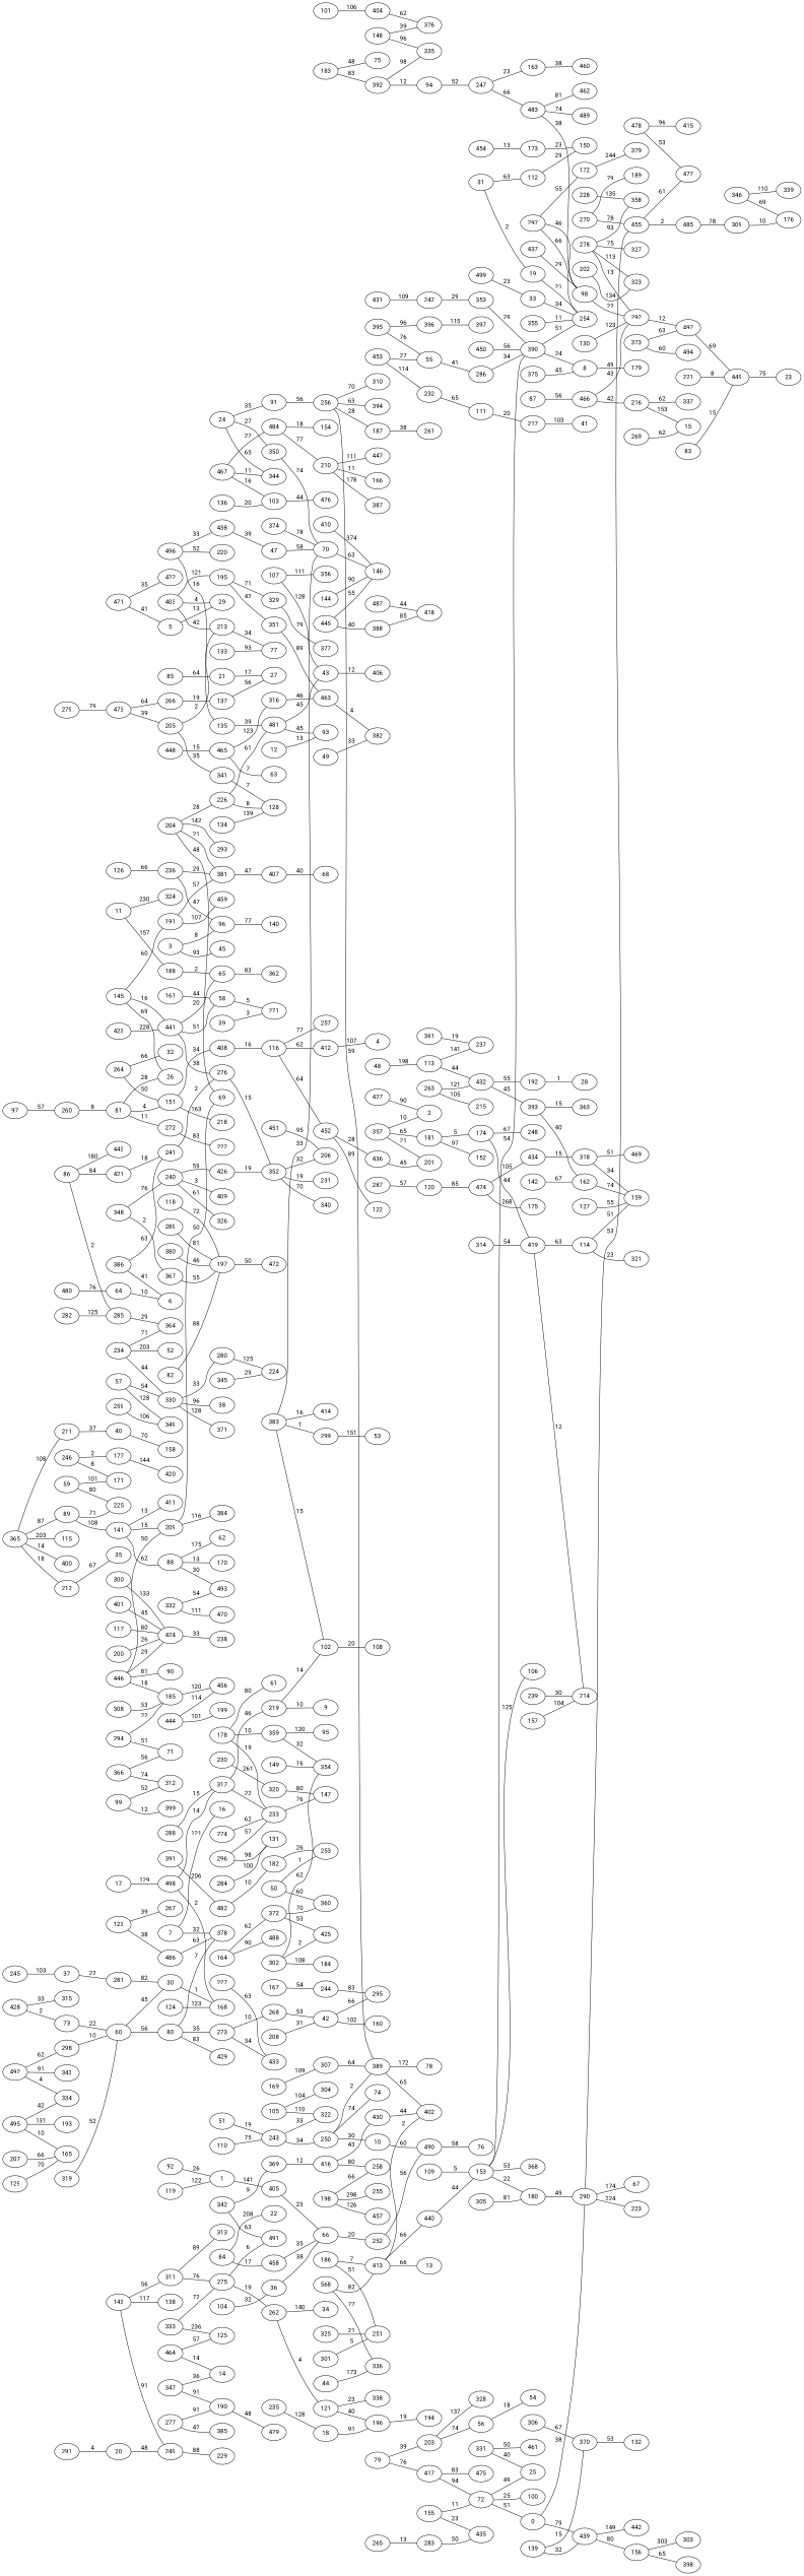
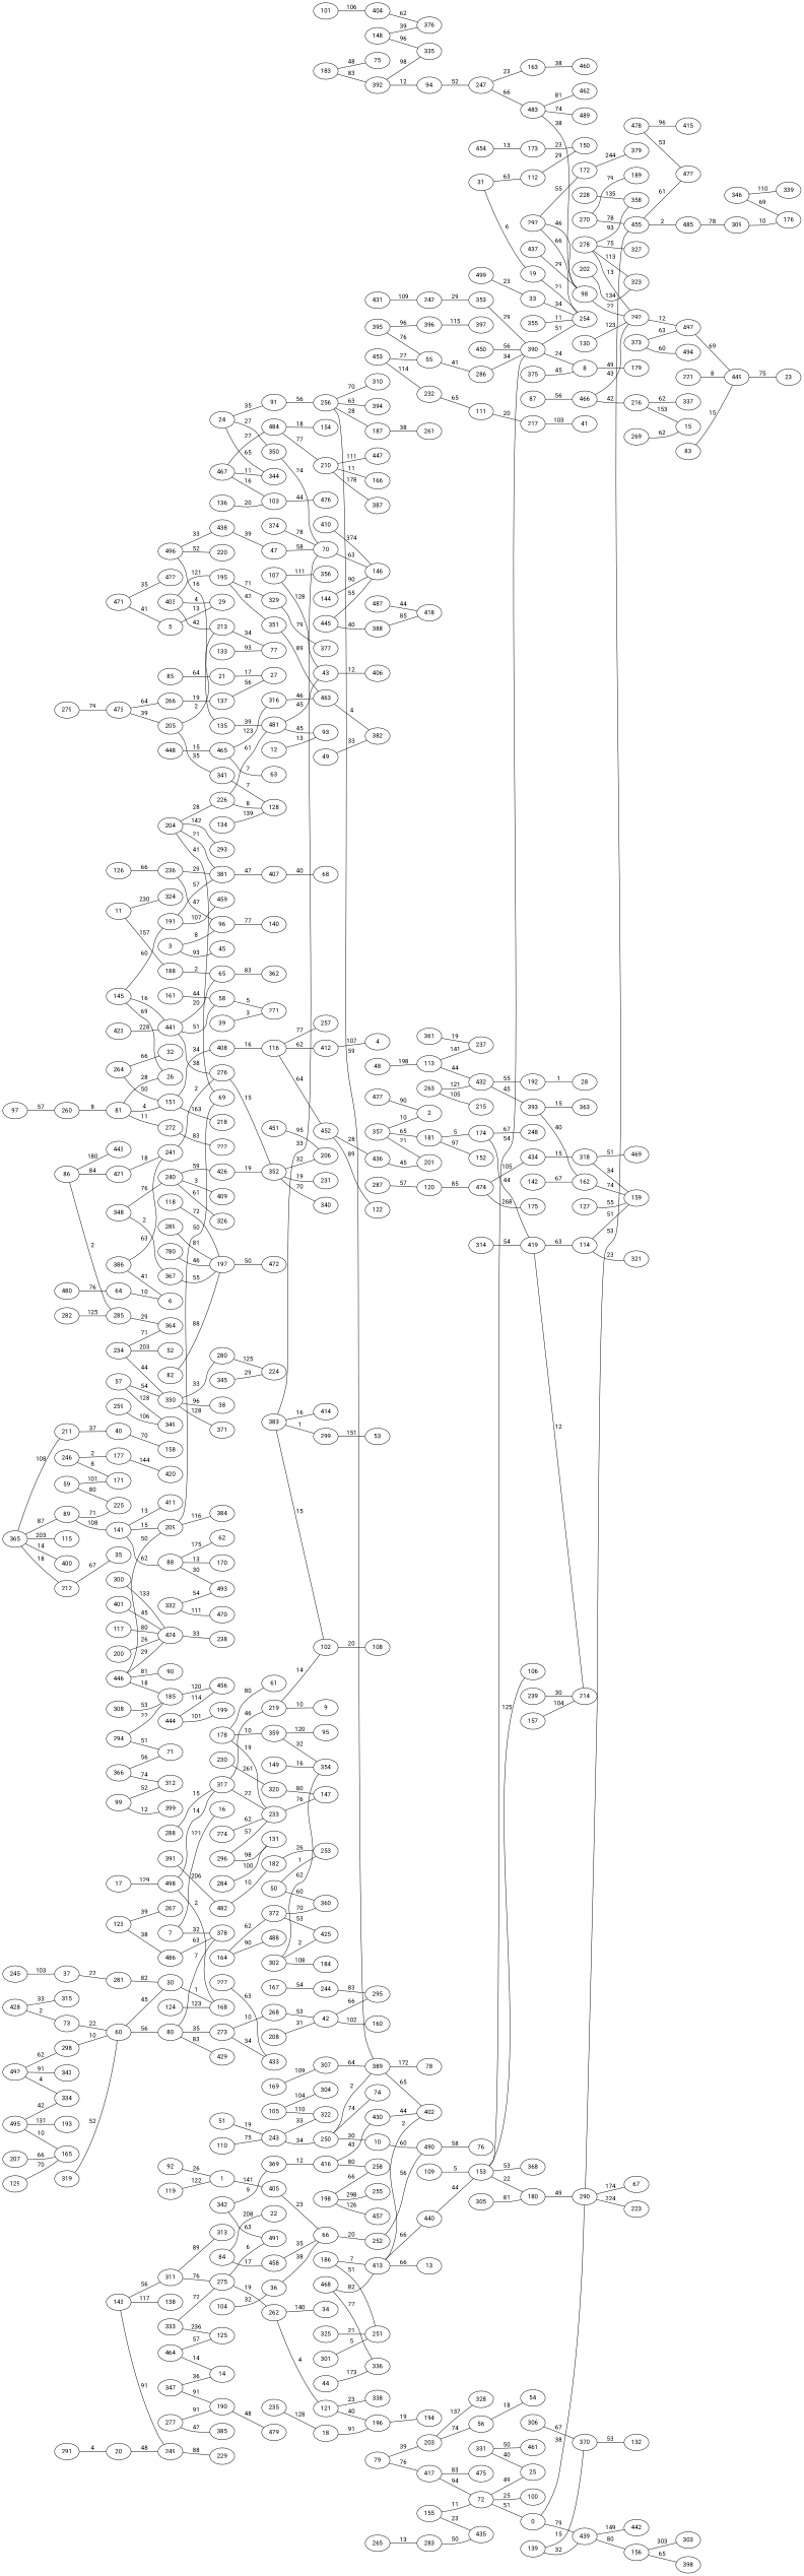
  strict graph {
    fontname=Roboto
    rankdir=LR
    node [fontname=Roboto]
    edge [fontname=Roboto]
    0
    290
    439
    455
    67
    223
    156
    442
    1
    405
    66
    3
    45
    96
    140
    5
    29
    7
    16
    378
    8
    179
    10
    490
    76
    11
    188
    324
    65
    12
    93
    17
    498
    168
    317
    18
    196
    194
    19
    254
    20
    249
    229
    21
    27
    24
    91
    344
    350
    256
    70
    30
    31
    112
    150
    33
    36
    252
    37
    281
    39
    271
    40
    158
    42
    160
    295
    43
    406
    44
    336
    47
    146
    48
    113
    237
    432
    49
    382
    50
    253
    360
    51
    243
    322
    250
    55
    286
    390
    56
    54
    57
    330
    349
    280
    38
    371
    58
    59
    171
    225
    60
    80
    273
    429
    64
    6
    362
    72
    25
    100
    73
    79
    203
    417
    328
    475
    433
    268
    81
    26
    151
    272
    218
    408
    222
    82
    197
    472
    83
    449
    23
    84
    22
    458
    85
    86
    285
    421
    443
    364
    241
    87
    466
    292
    216
    88
    62
    170
    493
    89
    141
    209
    411
    187
    389
    310
    394
    92
    94
    247
    163
    483
    97
    260
    98
    497
    99
    312
    399
    101
    404
    376
    102
    108
    103
    476
    104
    105
    304
    107
    356
    109
    153
    106
    180
    368
    110
    111
    217
    41
    192
    393
    114
    159
    321
    116
    257
    412
    452
    4
    436
    122
    117
    424
    238
    118
    119
    120
    474
    434
    175
    121
    338
    123
    267
    486
    124
    126
    236
    381
    127
    129
    165
    130
    133
    77
    134
    128
    135
    481
    136
    137
    139
    370
    132
    69
    384
    142
    162
    143
    138
    311
    275
    313
    144
    145
    191
    441
    459
    276
    148
    335
    149
    354
    155
    435
    303
    398
    157
    214
    161
    460
    164
    372
    488
    425
    167
    244
    169
    307
    172
    379
    173
    174
    248
    419
    177
    420
    178
    61
    233
    359
    147
    95
    181
    152
    182
    183
    75
    392
    185
    456
    186
    251
    413
    402
    13
    440
    261
    190
    479
    407
    28
    195
    329
    351
    377
    463
    198
    255
    258
    457
    200
    202
    323
    204
    226
    293
    205
    213
    341
    207
    208
    210
    166
    387
    447
    211
    212
    35
    15
    337
    219
    9
    221
    227
    228
    358
    230
    320
    232
    234
    52
    235
    239
    240
    326
    409
    426
    352
    242
    353
    74
    245
    246
    462
    489
    78
    259
    262
    34
    263
    215
    264
    32
    265
    283
    266
    269
    270
    189
    477
    485
    274
    491
    206
    231
    340
    277
    385
    278
    327
    279
    473
    224
    282
    284
    131
    287
    288
    289
    291
    294
    71
    296
    297
    298
    299
    53
    300
    301
    302
    184
    305
    306
    308
    309
    176
    314
    316
    318
    469
    319
    325
    331
    461
    332
    470
    333
    125
    342
    369
    416
    345
    346
    339
    347
    14
    348
    367
    355
    357
    2
    201
    361
    365
    115
    400
    366
    430
    373
    494
    374
    375
-   380
+   380 [label=780]
    68
    383
    414
    386
    388
    418
    391
    482
    363
    395
    396
    397
    401
    403
    410
    423
    427
    428
    315
    431
    437
    438
    444
    199
    445
    446
    90
    448
    465
    63
    450
    451
    453
    454
    464
    467
    484
    154
-   468 [label=568]
+   468
    471
    422
    478
    415
    480
    487
    492
    334
    343
    495
    193
    496
    220
    499
    0 -- 290 [label=38]
    0 -- 439 [label=79]
    290 -- 455 [label=53]
    290 -- 67 [label=174]
    290 -- 223 [label=224]
    439 -- 156 [label=80]
    439 -- 442 [label=149]
    455 -- 477 [label=61]
    455 -- 485 [label=2]
    156 -- 303 [label=303]
    156 -- 398 [label=65]
    1 -- 405 [label=141]
    405 -- 66 [label=23]
    66 -- 252 [label=20]
    3 -- 45 [label=93]
    3 -- 96 [label=8]
    96 -- 140 [label=77]
    5 -- 29 [label=13]
    7 -- 16 [label=121]
    7 -- 378 [label=32]
    8 -- 179 [label=49]
    10 -- 490 [label=60]
    490 -- 76 [label=58]
    11 -- 188 [label=157]
    11 -- 324 [label=230]
    188 -- 65 [label=2]
    65 -- 362 [label=83]
    12 -- 93 [label=13]
    17 -- 498 [label=129]
    498 -- 168 [label=2]
    498 -- 317 [label=14]
    317 -- 233 [label=22]
    317 -- 219 [label=46]
    18 -- 196 [label=91]
    196 -- 194 [label=19]
    19 -- 254 [label=21]
    20 -- 249 [label=48]
    249 -- 229 [label=88]
    21 -- 27 [label=17]
    24 -- 91 [label=35]
    24 -- 344 [label=65]
    24 -- 350 [label=27]
    91 -- 256 [label=56]
    350 -- 70 [label=24]
    256 -- 187 [label=28]
    256 -- 389 [label=59]
    256 -- 310 [label=70]
    256 -- 394 [label=63]
    70 -- 146 [label=63]
    30 -- 168 [label=1]
-   31 -- 19 [label=2]
+   31 -- 19 [label=6]
    31 -- 112 [label=63]
    112 -- 150 [label=29]
    33 -- 254 [label=34]
    36 -- 66 [label=38]
    252 -- 490 [label=56]
    37 -- 281 [label=22]
    281 -- 30 [label=82]
    39 -- 271 [label=3]
    40 -- 158 [label=70]
    42 -- 160 [label=102]
    42 -- 295 [label=66]
    43 -- 406 [label=12]
    44 -- 336 [label=173]
    47 -- 70 [label=58]
    48 -- 113 [label=198]
    113 -- 237 [label=141]
    113 -- 432 [label=44]
    432 -- 192 [label=55]
    432 -- 393 [label=45]
    49 -- 382 [label=33]
    50 -- 253 [label=1]
    50 -- 360 [label=60]
    51 -- 243 [label=19]
    243 -- 322 [label=33]
    243 -- 250 [label=34]
    250 -- 10 [label=30]
    250 -- 389 [label=2]
    250 -- 74 [label=74]
    55 -- 286 [label=41]
    286 -- 390 [label=34]
    390 -- 8 [label=24]
    390 -- 254 [label=51]
    56 -- 54 [label=18]
    57 -- 330 [label=54]
    57 -- 349 [label=128]
    330 -- 280 [label=33]
    330 -- 38 [label=96]
    330 -- 371 [label=128]
    280 -- 224 [label=125]
    58 -- 271 [label=5]
    59 -- 171 [label=101]
    59 -- 225 [label=80]
    60 -- 30 [label=45]
    60 -- 80 [label=56]
    80 -- 378 [label=7]
    80 -- 273 [label=35]
    80 -- 429 [label=83]
    273 -- 433 [label=34]
    273 -- 268 [label=10]
    64 -- 6 [label=10]
    72 -- 0 [label=51]
    72 -- 25 [label=49]
    72 -- 100 [label=25]
    73 -- 60 [label=22]
    79 -- 203 [label=39]
    79 -- 417 [label=76]
    203 -- 56 [label=74]
    203 -- 328 [label=137]
    417 -- 72 [label=94]
    417 -- 475 [label=83]
    268 -- 42 [label=53]
    81 -- 26 [label=28]
    81 -- 151 [label=4]
    81 -- 272 [label=11]
    151 -- 218 [label=163]
    151 -- 408 [label=34]
    272 -- 222 [label=83]
    408 -- 116 [label=16]
    82 -- 197 [label=88]
    197 -- 472 [label=50]
    83 -- 449 [label=15]
    449 -- 23 [label=75]
    84 -- 22 [label=208]
    84 -- 458 [label=17]
    458 -- 66 [label=35]
    85 -- 21 [label=64]
    86 -- 285 [label=2]
    86 -- 421 [label=84]
    86 -- 443 [label=180]
    285 -- 364 [label=29]
    421 -- 241 [label=18]
    241 -- 276 [label=2]
    87 -- 466 [label=56]
    466 -- 292 [label=43]
    466 -- 216 [label=42]
    292 -- 497 [label=12]
    216 -- 15 [label=153]
    216 -- 337 [label=62]
    88 -- 62 [label=175]
    88 -- 170 [label=13]
    88 -- 493 [label=30]
    89 -- 225 [label=71]
    89 -- 141 [label=108]
    141 -- 88 [label=62]
    141 -- 209 [label=15]
    141 -- 411 [label=13]
    209 -- 69 [label=50]
    209 -- 384 [label=116]
    187 -- 261 [label=38]
    389 -- 402 [label=65]
    389 -- 78 [label=172]
    92 -- 1 [label=26]
    94 -- 247 [label=52]
    247 -- 163 [label=23]
    247 -- 483 [label=66]
    163 -- 460 [label=38]
    483 -- 98 [label=38]
    483 -- 462 [label=81]
    483 -- 489 [label=74]
    97 -- 260 [label=57]
    260 -- 81 [label=8]
    98 -- 292 [label=22]
    497 -- 449 [label=69]
    99 -- 312 [label=52]
    99 -- 399 [label=12]
    101 -- 404 [label=106]
    404 -- 376 [label=62]
    102 -- 108 [label=20]
    103 -- 476 [label=44]
    104 -- 36 [label=32]
    105 -- 322 [label=110]
    105 -- 304 [label=104]
    107 -- 43 [label=128]
    107 -- 356 [label=111]
    109 -- 153 [label=5]
    153 -- 390 [label=54]
    153 -- 106 [label=125]
    153 -- 180 [label=22]
    153 -- 368 [label=53]
    180 -- 290 [label=49]
    110 -- 243 [label=75]
    111 -- 217 [label=20]
    217 -- 41 [label=103]
    192 -- 28 [label=1]
    393 -- 162 [label=40]
    393 -- 363 [label=15]
    114 -- 159 [label=51]
    114 -- 321 [label=23]
    116 -- 257 [label=77]
    116 -- 412 [label=62]
    116 -- 452 [label=64]
    412 -- 4 [label=107]
    452 -- 436 [label=28]
    452 -- 122 [label=89]
    436 -- 201 [label=45]
    117 -- 424 [label=80]
    424 -- 238 [label=33]
    118 -- 197 [label=72]
    119 -- 1 [label=122]
    120 -- 474 [label=85]
    474 -- 434 [label=105]
    474 -- 175 [label=268]
    434 -- 318 [label=15]
    121 -- 196 [label=40]
    121 -- 338 [label=23]
    123 -- 267 [label=39]
    123 -- 486 [label=38]
    486 -- 378 [label=63]
    124 -- 168 [label=123]
    126 -- 236 [label=66]
    236 -- 96 [label=47]
    236 -- 381 [label=29]
    381 -- 407 [label=47]
    127 -- 159 [label=55]
    129 -- 165 [label=70]
    130 -- 292 [label=123]
    133 -- 77 [label=93]
    134 -- 128 [label=139]
    135 -- 481 [label=39]
    481 -- 93 [label=45]
    481 -- 43 [label=45]
    136 -- 103 [label=20]
    137 -- 27 [label=56]
    139 -- 439 [label=32]
    139 -- 370 [label=15]
    370 -- 132 [label=53]
    142 -- 162 [label=67]
    162 -- 159 [label=74]
    143 -- 249 [label=91]
    143 -- 138 [label=117]
    143 -- 311 [label=56]
    311 -- 275 [label=76]
    311 -- 313 [label=89]
    275 -- 262 [label=19]
    275 -- 491 [label=6]
    144 -- 146 [label=90]
    145 -- 26 [label=69]
    145 -- 191 [label=60]
    145 -- 441 [label=16]
    191 -- 381 [label=57]
    191 -- 459 [label=107]
    441 -- 65 [label=20]
    441 -- 58 [label=51]
    441 -- 276 [label=38]
    276 -- 352 [label=15]
    148 -- 376 [label=39]
    148 -- 335 [label=96]
    149 -- 354 [label=16]
    155 -- 72 [label=11]
    155 -- 435 [label=23]
    157 -- 214 [label=104]
    161 -- 58 [label=44]
    164 -- 372 [label=62]
    164 -- 488 [label=90]
    372 -- 360 [label=70]
    372 -- 425 [label=53]
    167 -- 244 [label=54]
    244 -- 295 [label=83]
    169 -- 307 [label=109]
    307 -- 389 [label=64]
    172 -- 379 [label=244]
    173 -- 150 [label=23]
    174 -- 248 [label=67]
    174 -- 419 [label=44]
    419 -- 114 [label=63]
    419 -- 214 [label=12]
    177 -- 420 [label=144]
    178 -- 61 [label=80]
    178 -- 233 [label=19]
    178 -- 359 [label=10]
    233 -- 147 [label=76]
    359 -- 354 [label=32]
    359 -- 95 [label=120]
    181 -- 174 [label=5]
    181 -- 152 [label=97]
    182 -- 253 [label=26]
    183 -- 75 [label=48]
    183 -- 392 [label=83]
    392 -- 94 [label=12]
    392 -- 335 [label=98]
    185 -- 456 [label=120]
    186 -- 251 [label=51]
    186 -- 413 [label=7]
    413 -- 402 [label=2]
    413 -- 13 [label=66]
    413 -- 440 [label=66]
    440 -- 153 [label=44]
    190 -- 479 [label=48]
    407 -- 68 [label=40]
    195 -- 329 [label=71]
    195 -- 351 [label=42]
    329 -- 377 [label=79]
    351 -- 463 [label=89]
    463 -- 382 [label=4]
    198 -- 255 [label=298]
    198 -- 258 [label=66]
    198 -- 457 [label=126]
    200 -- 424 [label=26]
    202 -- 323 [label=134]
    204 -- 381 [label=21]
-   204 -- 69 [label=48]
+   204 -- 69 [label=41]
    204 -- 226 [label=28]
    204 -- 293 [label=142]
    226 -- 128 [label=8]
    226 -- 481 [label=61]
    205 -- 213 [label=2]
    205 -- 341 [label=35]
    213 -- 77 [label=34]
    341 -- 128 [label=7]
    207 -- 165 [label=66]
    208 -- 42 [label=31]
    210 -- 166 [label=11]
    210 -- 387 [label=178]
    210 -- 447 [label=111]
    211 -- 40 [label=37]
    212 -- 35 [label=67]
    219 -- 102 [label=14]
    219 -- 9 [label=10]
    221 -- 449 [label=8]
    227 -- 433 [label=63]
    228 -- 358 [label=135]
    230 -- 320 [label=261]
    320 -- 147 [label=80]
    232 -- 111 [label=65]
    234 -- 330 [label=44]
    234 -- 364 [label=71]
    234 -- 52 [label=203]
    235 -- 18 [label=128]
    239 -- 214 [label=30]
    240 -- 326 [label=61]
    240 -- 409 [label=3]
    240 -- 426 [label=59]
    426 -- 352 [label=19]
    352 -- 206 [label=32]
    352 -- 231 [label=19]
    352 -- 340 [label=70]
    242 -- 353 [label=29]
    353 -- 390 [label=29]
    245 -- 37 [label=103]
    246 -- 171 [label=8]
    246 -- 177 [label=2]
    259 -- 349 [label=106]
    262 -- 121 [label=4]
    262 -- 34 [label=140]
    263 -- 432 [label=121]
    263 -- 215 [label=105]
    264 -- 151 [label=50]
    264 -- 32 [label=66]
    265 -- 283 [label=13]
    283 -- 435 [label=50]
    266 -- 137 [label=19]
    269 -- 15 [label=62]
    270 -- 455 [label=78]
    270 -- 189 [label=79]
    485 -- 309 [label=78]
    274 -- 233 [label=62]
    277 -- 190 [label=91]
    277 -- 385 [label=42]
    278 -- 292 [label=13]
    278 -- 323 [label=113]
    278 -- 358 [label=93]
    278 -- 327 [label=75]
    279 -- 473 [label=79]
    473 -- 205 [label=39]
    473 -- 266 [label=64]
    282 -- 285 [label=125]
    284 -- 131 [label=100]
    287 -- 120 [label=57]
    288 -- 317 [label=15]
    289 -- 197 [label=81]
    291 -- 20 [label=4]
    294 -- 185 [label=22]
    294 -- 71 [label=51]
    296 -- 233 [label=57]
    296 -- 131 [label=98]
    297 -- 254 [label=66]
    297 -- 98 [label=46]
    297 -- 172 [label=55]
    298 -- 60 [label=10]
    299 -- 53 [label=151]
    300 -- 424 [label=133]
    301 -- 251 [label=5]
    302 -- 354 [label=62]
    302 -- 425 [label=2]
    302 -- 184 [label=108]
    305 -- 180 [label=81]
    306 -- 370 [label=67]
    308 -- 185 [label=53]
    309 -- 176 [label=10]
    314 -- 419 [label=54]
    316 -- 463 [label=46]
    318 -- 159 [label=34]
    318 -- 469 [label=51]
    319 -- 60 [label=52]
    325 -- 251 [label=21]
    331 -- 25 [label=40]
    331 -- 461 [label=50]
    332 -- 493 [label=54]
    332 -- 470 [label=111]
    333 -- 275 [label=72]
    333 -- 125 [label=236]
    342 -- 491 [label=63]
    342 -- 369 [label=9]
    369 -- 416 [label=12]
    416 -- 258 [label=80]
    416 -- 430 [label=43]
    345 -- 224 [label=29]
    346 -- 176 [label=69]
    346 -- 339 [label=110]
    347 -- 190 [label=91]
    347 -- 14 [label=36]
    348 -- 240 [label=76]
    348 -- 367 [label=2]
    367 -- 197 [label=55]
    355 -- 254 [label=11]
    357 -- 181 [label=65]
    357 -- 2 [label=10]
    357 -- 201 [label=21]
    361 -- 237 [label=19]
    365 -- 89 [label=87]
    365 -- 211 [label=108]
    365 -- 212 [label=18]
    365 -- 115 [label=203]
    365 -- 400 [label=14]
    366 -- 312 [label=74]
    366 -- 71 [label=56]
    430 -- 402 [label=44]
    373 -- 497 [label=63]
    373 -- 494 [label=60]
    374 -- 70 [label=78]
    375 -- 8 [label=45]
    380 -- 197 [label=46]
    383 -- 70 [label=33]
    383 -- 102 [label=15]
    383 -- 299 [label=1]
    383 -- 414 [label=16]
    386 -- 6 [label=41]
    386 -- 241 [label=63]
    388 -- 418 [label=85]
    391 -- 482 [label=206]
    482 -- 182 [label=10]
    395 -- 55 [label=76]
    395 -- 396 [label=96]
    396 -- 397 [label=115]
    401 -- 424 [label=45]
    403 -- 29 [label=4]
    403 -- 195 [label=121]
    403 -- 213 [label=42]
    410 -- 146 [label=374]
    423 -- 441 [label=228]
    427 -- 2 [label=90]
    428 -- 73 [label=2]
    428 -- 315 [label=33]
    431 -- 242 [label=109]
    437 -- 98 [label=29]
    438 -- 47 [label=39]
    444 -- 456 [label=114]
    444 -- 199 [label=101]
    445 -- 146 [label=55]
    445 -- 388 [label=40]
    446 -- 209 [label=50]
    446 -- 424 [label=29]
    446 -- 185 [label=18]
    446 -- 90 [label=81]
    448 -- 465 [label=15]
    465 -- 316 [label=123]
    465 -- 63 [label=7]
    450 -- 390 [label=56]
    451 -- 206 [label=95]
    453 -- 55 [label=27]
    453 -- 232 [label=114]
    454 -- 173 [label=13]
    464 -- 125 [label=57]
    464 -- 14 [label=14]
    467 -- 344 [label=11]
    467 -- 103 [label=16]
    467 -- 484 [label=27]
    484 -- 210 [label=77]
    484 -- 154 [label=18]
    468 -- 336 [label=77]
    468 -- 413 [label=82]
    471 -- 5 [label=41]
    471 -- 422 [label=35]
    478 -- 477 [label=53]
    478 -- 415 [label=96]
    480 -- 64 [label=76]
    487 -- 418 [label=44]
    492 -- 298 [label=62]
    492 -- 334 [label=4]
    492 -- 343 [label=91]
    495 -- 165 [label=10]
    495 -- 334 [label=42]
    495 -- 193 [label=131]
    496 -- 135 [label=16]
    496 -- 438 [label=33]
    496 -- 220 [label=52]
    499 -- 33 [label=23]
  }
